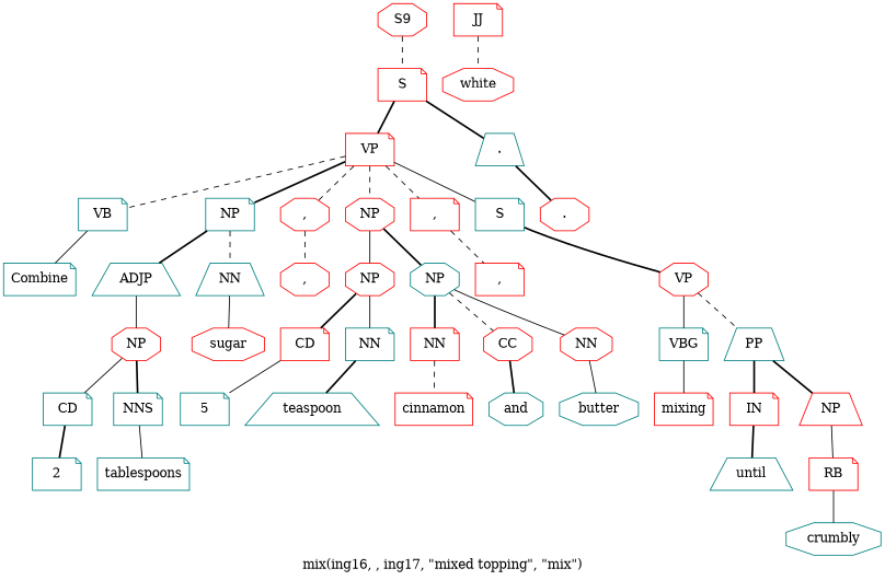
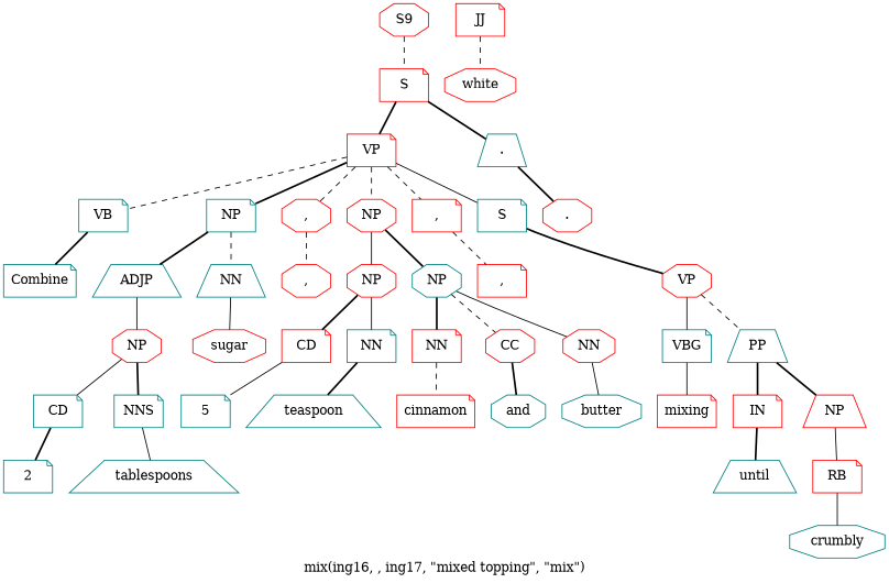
  graph {
    label="mix(ing16, , ing17, \"mixed topping\", \"mix\")"
    node [color=red shape=note]
    edge [style=bold]
    n1 [label=S9 shape=octagon]
    n2 [label=S]
    n3 [label=VP]
    n4 [color=teal label="." shape=trapezium]
    n5 [color=teal label=VB]
    n6 [color=teal label=NP]
    n7 [label="," shape=octagon]
    n8 [label=NP shape=octagon]
    n9 [label=","]
    n10 [color=teal label=S]
    n11 [label="." shape=octagon]
    n12 [color=teal label=Combine]
    n13 [color=teal label=ADJP shape=trapezium]
    n14 [color=teal label=NN shape=trapezium]
    n15 [label="," shape=octagon]
    n16 [label=NP shape=octagon]
    n17 [color=teal label=NP shape=octagon]
    n18 [label=","]
    n19 [label=VP shape=octagon]
    n20 [label=NP shape=octagon]
    n21 [label=sugar shape=octagon]
    n22 [color=teal label=CD]
    n23 [color=teal label=NNS]
    n24 [label=JJ]
    n25 [label=white shape=octagon]
    n26 [color=teal label=2]
-   n27 [color=teal label=tablespoons]
+   n27 [color=teal label=tablespoons shape=trapezium]
    n28 [label=CD]
    n29 [color=teal label=NN]
    n30 [label=NN]
    n31 [label=CC shape=octagon]
    n32 [label=NN shape=octagon]
    n33 [color=teal label=5]
    n34 [color=teal label=teaspoon shape=trapezium]
    n35 [label=cinnamon]
    n36 [color=teal label=and shape=octagon]
    n37 [color=teal label=butter shape=octagon]
    n38 [color=teal label=VBG]
    n39 [color=teal label=PP shape=trapezium]
    n40 [label=mixing]
    n41 [label=IN]
    n42 [label=NP shape=trapezium]
    n43 [color=teal label=until shape=trapezium]
    n44 [label=RB]
    n45 [color=teal label=crumbly shape=octagon]
    n1 -- n2 [style=dashed]
    n2 -- n3
    n2 -- n4
    n3 -- n5 [style=dashed]
    n3 -- n6
    n3 -- n7 [style=dashed]
    n3 -- n8 [style=dashed]
    n3 -- n9 [style=dashed]
    n3 -- n10 [style=solid]
    n4 -- n11
-   n5 -- n12 [style=solid]
+   n5 -- n12
    n6 -- n13
    n6 -- n14 [style=dashed]
    n7 -- n15 [style=dashed]
    n8 -- n16 [style=solid]
    n8 -- n17
    n9 -- n18 [style=dashed]
    n10 -- n19
    n13 -- n20 [style=solid]
    n14 -- n21 [style=solid]
    n16 -- n28
    n16 -- n29 [style=solid]
    n17 -- n30
    n17 -- n31 [style=dashed]
    n17 -- n32 [style=solid]
    n19 -- n38 [style=solid]
    n19 -- n39 [style=dashed]
    n20 -- n22 [style=solid]
    n20 -- n23
    n22 -- n26
    n23 -- n27 [style=solid]
    n24 -- n25 [style=dashed]
    n28 -- n33 [style=solid]
    n29 -- n34
    n30 -- n35 [style=dashed]
    n31 -- n36
    n32 -- n37 [style=solid]
    n38 -- n40 [style=solid]
    n39 -- n41
    n39 -- n42
    n41 -- n43
    n42 -- n44 [style=solid]
    n44 -- n45 [style=solid]
  }
